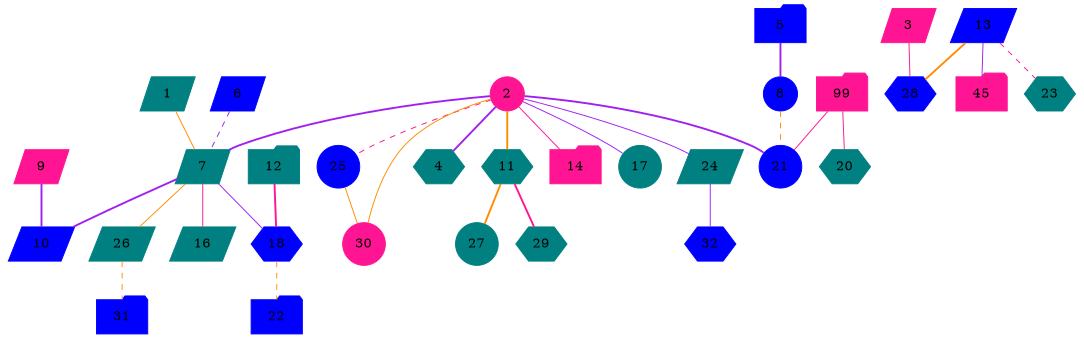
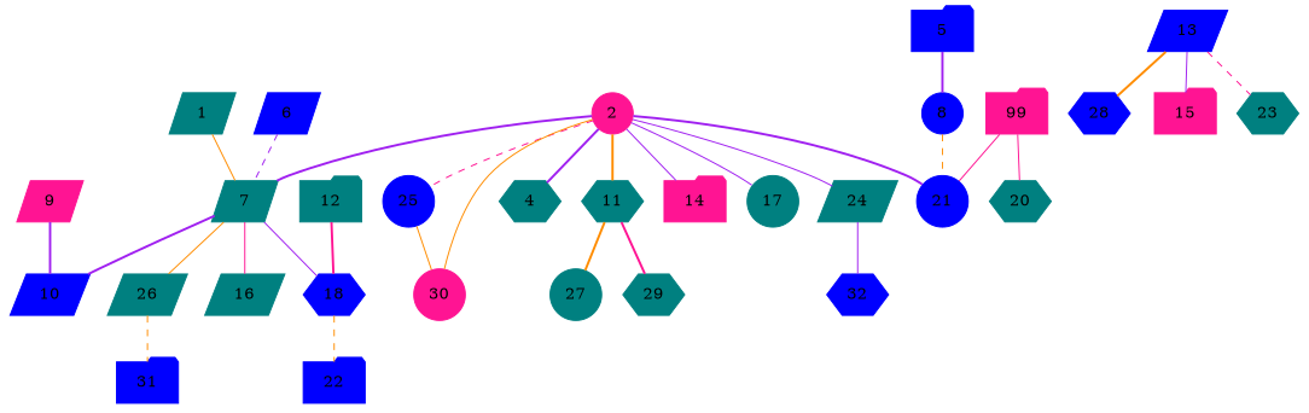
  graph {
    node [color=teal shape=parallelogram style=filled]
    edge [color=purple style=solid weight=1.0]
    1
    7
    10 [color=blue]
    16
    18 [color=blue shape=hexagon]
    26
    2 [color=deeppink shape=circle]
    4 [shape=hexagon]
    11 [shape=hexagon]
    14 [color=deeppink shape=folder]
    17 [shape=circle]
    21 [color=blue shape=circle]
    24
    25 [color=blue shape=circle]
    30 [color=deeppink shape=circle]
-   3 [color=deeppink]
    28 [color=blue shape=hexagon]
    27 [shape=circle]
    29 [shape=hexagon]
    32 [color=blue shape=hexagon]
    5 [color=blue shape=folder]
    8 [color=blue shape=circle]
    6 [color=blue]
    22 [color=blue shape=folder]
    31 [color=blue shape=folder]
    9 [color=deeppink]
    12 [shape=folder]
    13 [color=blue]
-   15 [color=deeppink shape=folder label=45]
+   15 [color=deeppink shape=folder]
    23 [shape=hexagon]
    n31 [color=deeppink label=99 shape=folder]
    20 [shape=hexagon]
    1 -- 7 [color=darkorange]
    7 -- 10 [style=bold]
    7 -- 16 [color=deeppink]
    7 -- 18
    7 -- 26 [color=darkorange]
    18 -- 22 [color=darkorange style=dashed]
    26 -- 31 [color=darkorange style=dashed]
    2 -- 7 [style=bold]
    2 -- 4 [style=bold]
    2 -- 11 [color=darkorange style=bold]
-   2 -- 14 [color=deeppink]
+   2 -- 14
    2 -- 17
    2 -- 21 [style=bold]
    2 -- 24
    2 -- 25 [color=deeppink style=dashed]
    2 -- 30 [color=darkorange]
    11 -- 27 [color=darkorange style=bold]
    11 -- 29 [color=deeppink style=bold]
    24 -- 32
    25 -- 30 [color=darkorange]
-   3 -- 28 [color=deeppink]
    5 -- 8 [style=bold]
    8 -- 21 [color=darkorange style=dashed]
    6 -- 7 [style=dashed]
    9 -- 10 [style=bold]
    12 -- 18 [color=deeppink style=bold]
    13 -- 28 [color=darkorange style=bold]
    13 -- 15
    13 -- 23 [color=deeppink style=dashed]
    n31 -- 21 [color=deeppink]
    n31 -- 20 [color=deeppink]
  }
